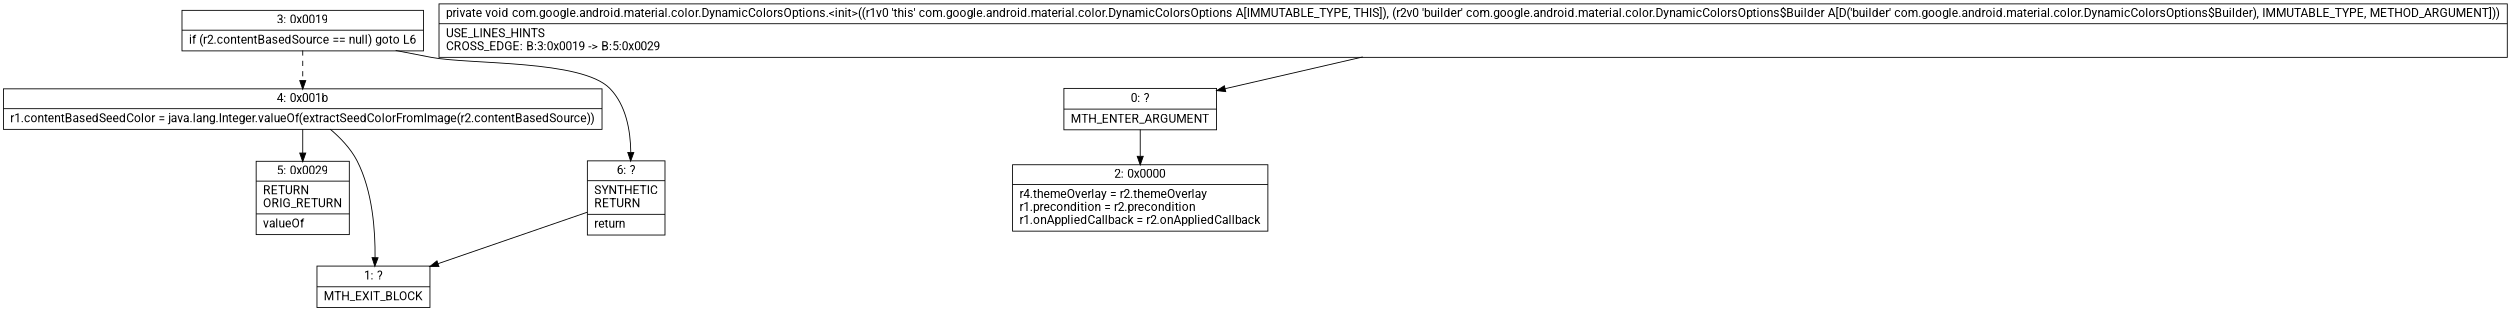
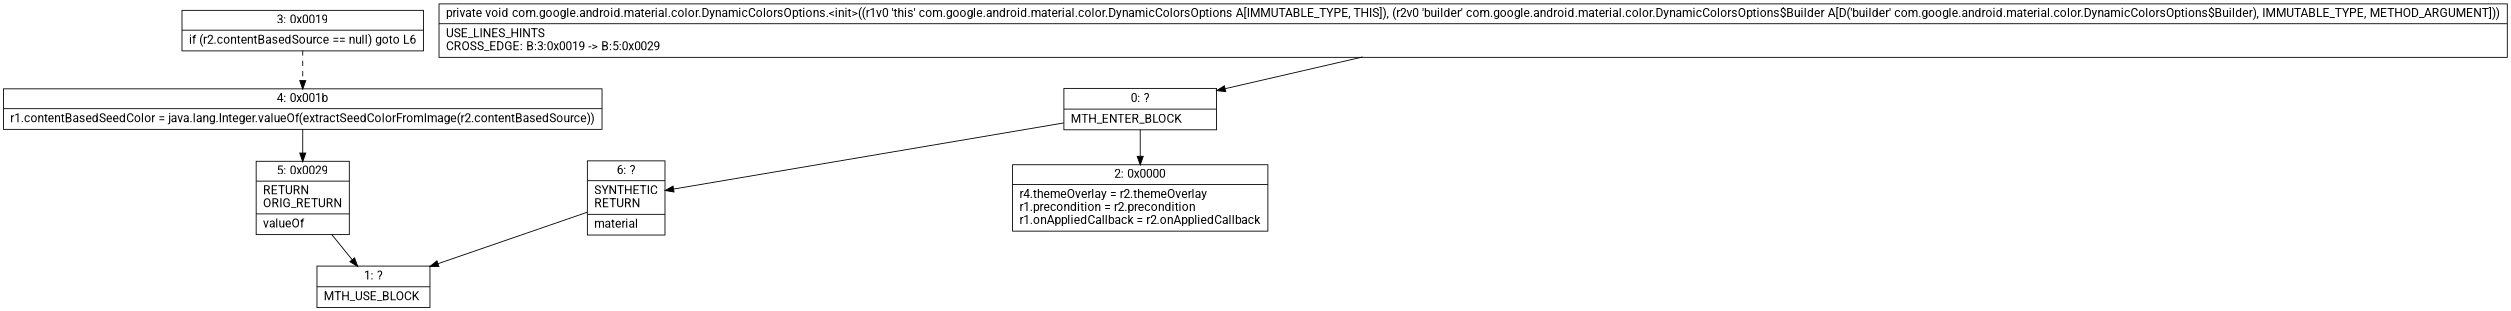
  digraph {
    fontname=Roboto
    node [fontname=Roboto shape=record]
    edge [fontname=Roboto]
-   n1 [label="{0\:\ ?|MTH_ENTER_ARGUMENT\l}"]
+   n1 [label="{0\:\ ?|MTH_ENTER_BLOCK\l}"]
    n2 [label="{2\:\ 0x0000|r4.themeOverlay = r2.themeOverlay\lr1.precondition = r2.precondition\lr1.onAppliedCallback = r2.onAppliedCallback\l}"]
    n3 [label="{3\:\ 0x0019|if (r2.contentBasedSource == null) goto L6\l}"]
    n4 [label="{4\:\ 0x001b|r1.contentBasedSeedColor = java.lang.Integer.valueOf(extractSeedColorFromImage(r2.contentBasedSource))\l}"]
-   n5 [label="{6\:\ ?|SYNTHETIC\lRETURN\l|return\l}"]
+   n5 [label="{6\:\ ?|SYNTHETIC\lRETURN\l|material\l}"]
    n6 [label="{5\:\ 0x0029|RETURN\lORIG_RETURN\l|valueOf\l}"]
-   n7 [label="{1\:\ ?|MTH_EXIT_BLOCK\l}"]
+   n7 [label="{1\:\ ?|MTH_USE_BLOCK\l}"]
    n8 [label="{private void com.google.android.material.color.DynamicColorsOptions.\<init\>((r1v0 'this' com.google.android.material.color.DynamicColorsOptions A[IMMUTABLE_TYPE, THIS]), (r2v0 'builder' com.google.android.material.color.DynamicColorsOptions$Builder A[D('builder' com.google.android.material.color.DynamicColorsOptions$Builder), IMMUTABLE_TYPE, METHOD_ARGUMENT]))  | USE_LINES_HINTS\lCROSS_EDGE: B:3:0x0019 \-\> B:5:0x0029\l}"]
    n1 -> n2
    n3 -> n4 [style=dashed]
-   n3 -> n5
+   n1 -> n5
    n4 -> n6
    n5 -> n7
-   n4 -> n7
+   n6 -> n7
    n8 -> n1
  }
